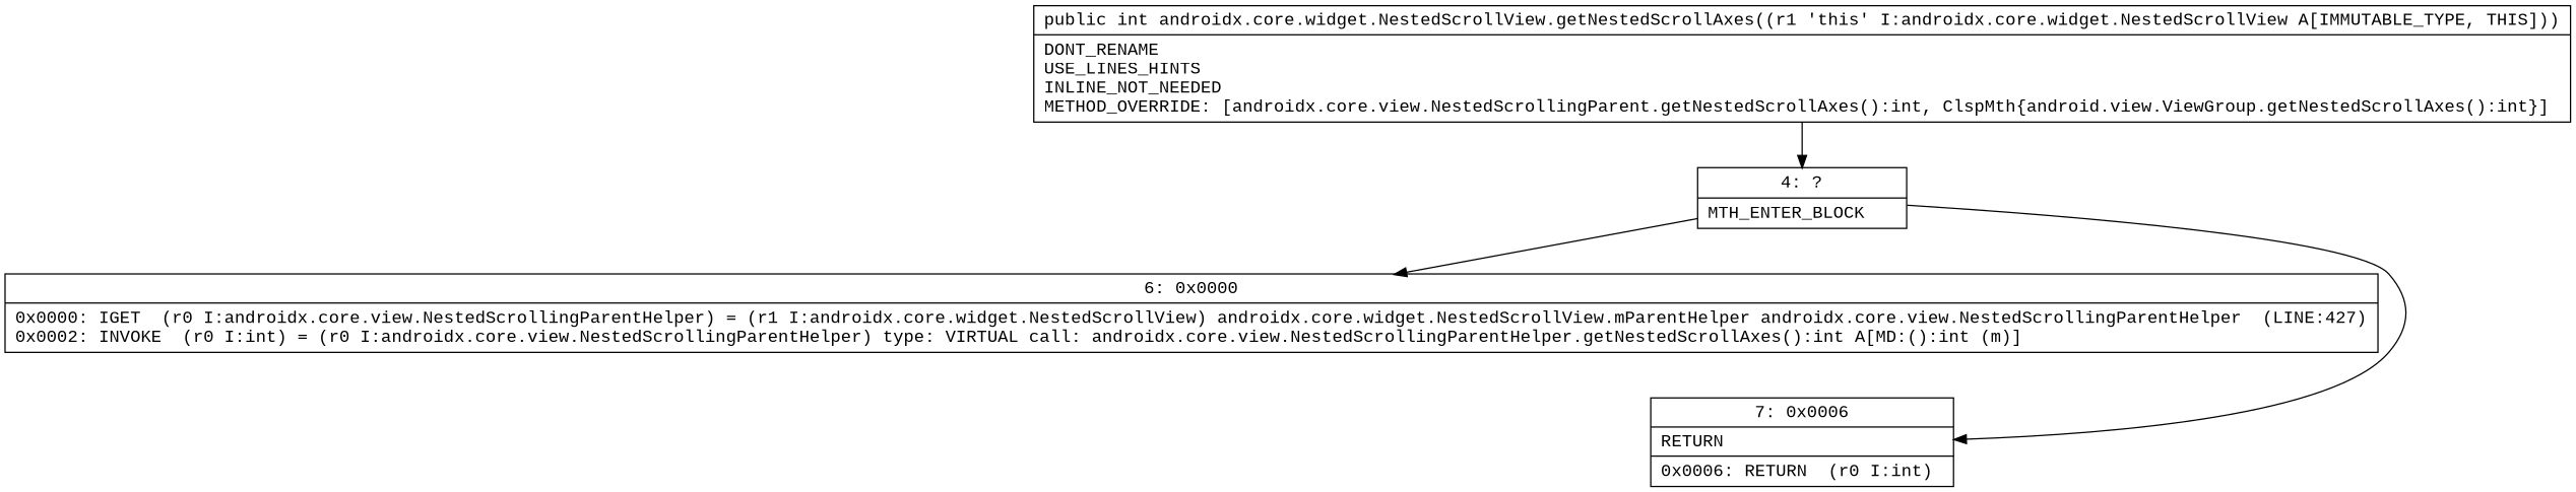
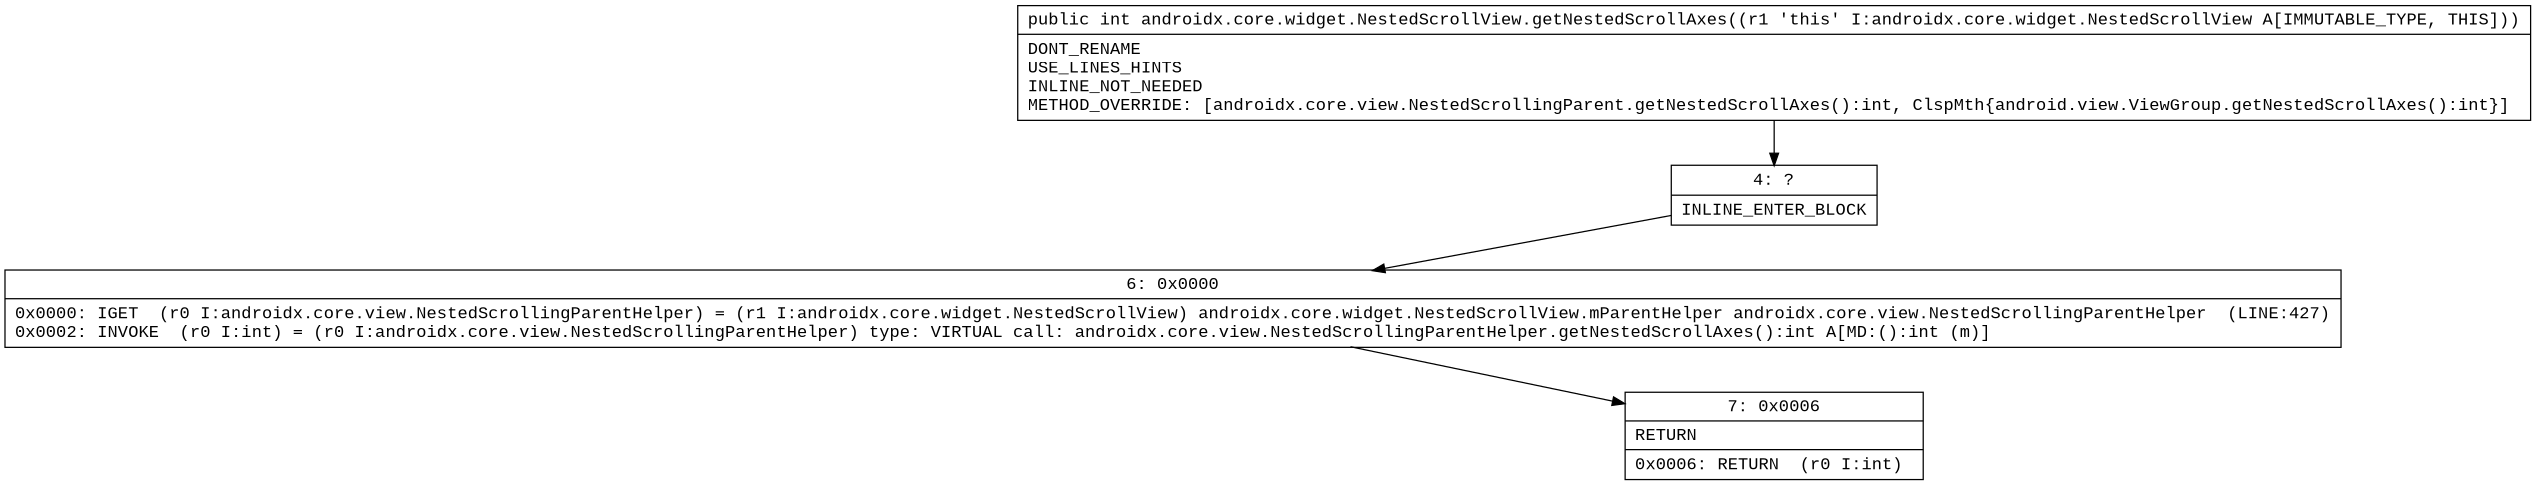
  digraph {
    fontname="Liberation Mono"
    node [fontname="Liberation Mono" shape=record]
    edge [fontname="Liberation Mono"]
-   n1 [label="{4\:\ ?|MTH_ENTER_BLOCK\l}"]
+   n1 [label="{4\:\ ?|INLINE_ENTER_BLOCK\l}"]
    n2 [label="{6\:\ 0x0000|0x0000: IGET  (r0 I:androidx.core.view.NestedScrollingParentHelper) = (r1 I:androidx.core.widget.NestedScrollView) androidx.core.widget.NestedScrollView.mParentHelper androidx.core.view.NestedScrollingParentHelper  (LINE:427)\l0x0002: INVOKE  (r0 I:int) = (r0 I:androidx.core.view.NestedScrollingParentHelper) type: VIRTUAL call: androidx.core.view.NestedScrollingParentHelper.getNestedScrollAxes():int A[MD:():int (m)]\l}"]
    n3 [label="{7\:\ 0x0006|RETURN\l|0x0006: RETURN  (r0 I:int) \l}"]
    n4 [label="{public int androidx.core.widget.NestedScrollView.getNestedScrollAxes((r1 'this' I:androidx.core.widget.NestedScrollView A[IMMUTABLE_TYPE, THIS]))  | DONT_RENAME\lUSE_LINES_HINTS\lINLINE_NOT_NEEDED\lMETHOD_OVERRIDE: [androidx.core.view.NestedScrollingParent.getNestedScrollAxes():int, ClspMth\{android.view.ViewGroup.getNestedScrollAxes():int\}]\l}"]
    n1 -> n2
-   n1 -> n3
+   n2 -> n3
    n4 -> n1
  }
